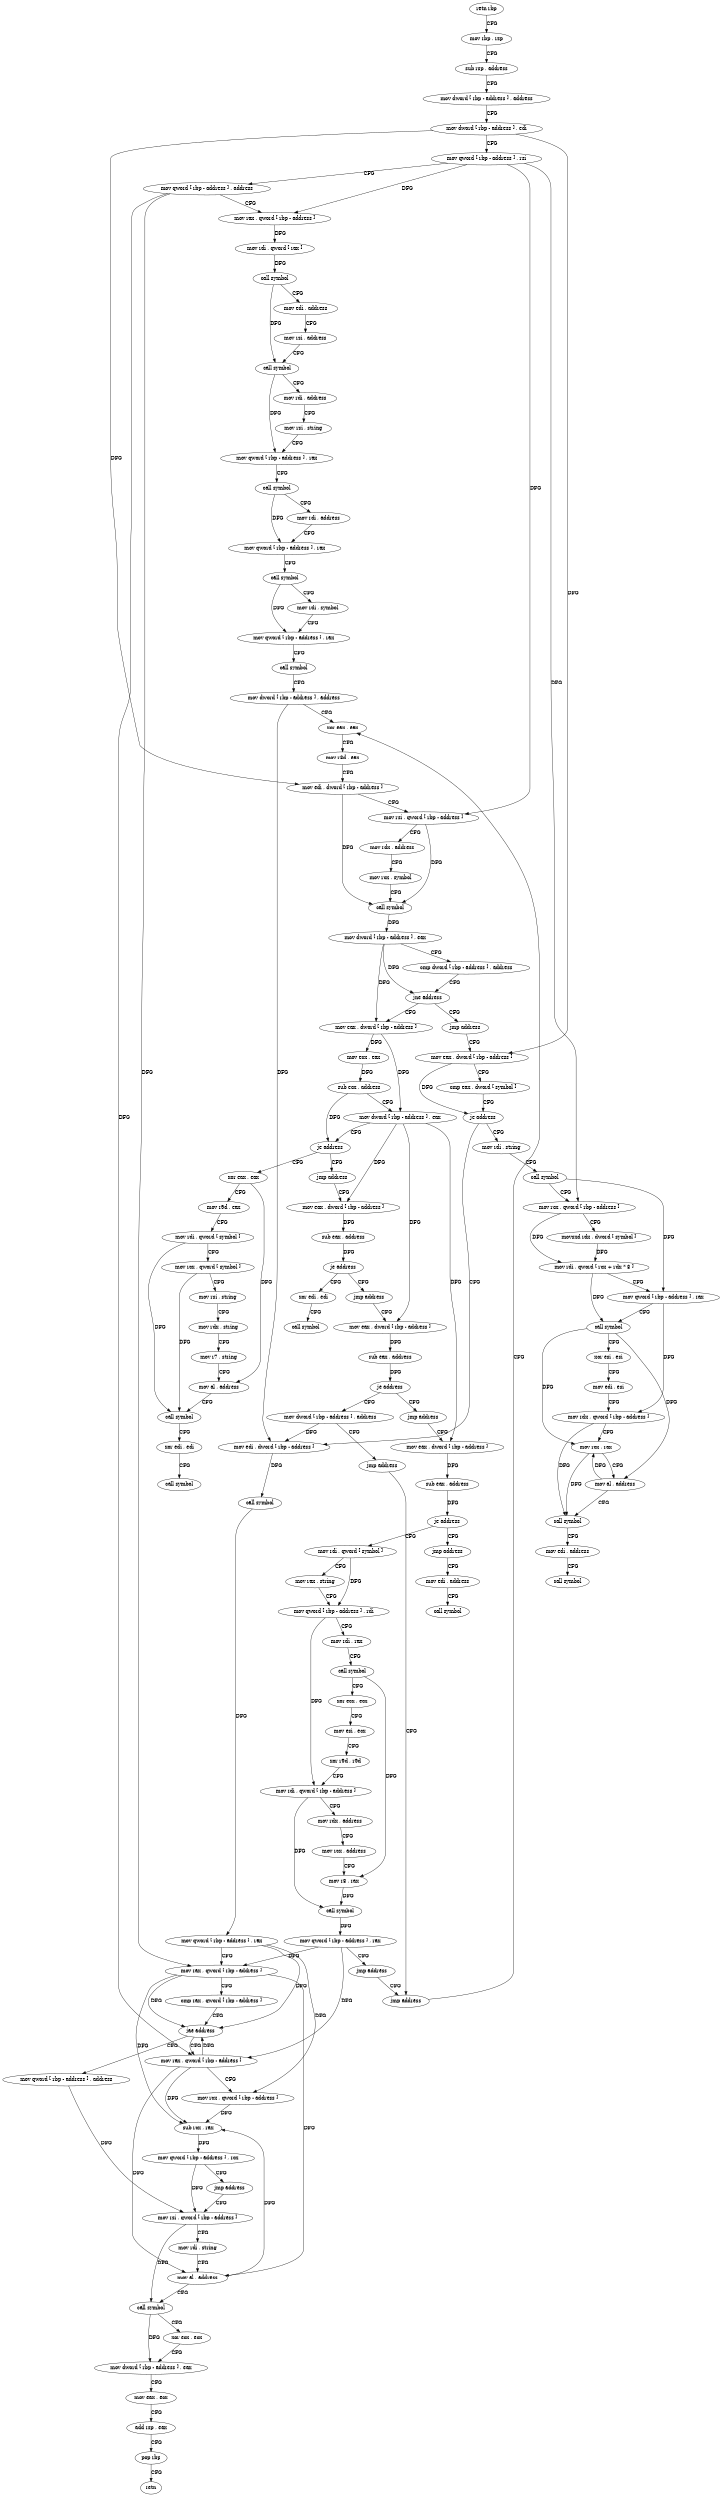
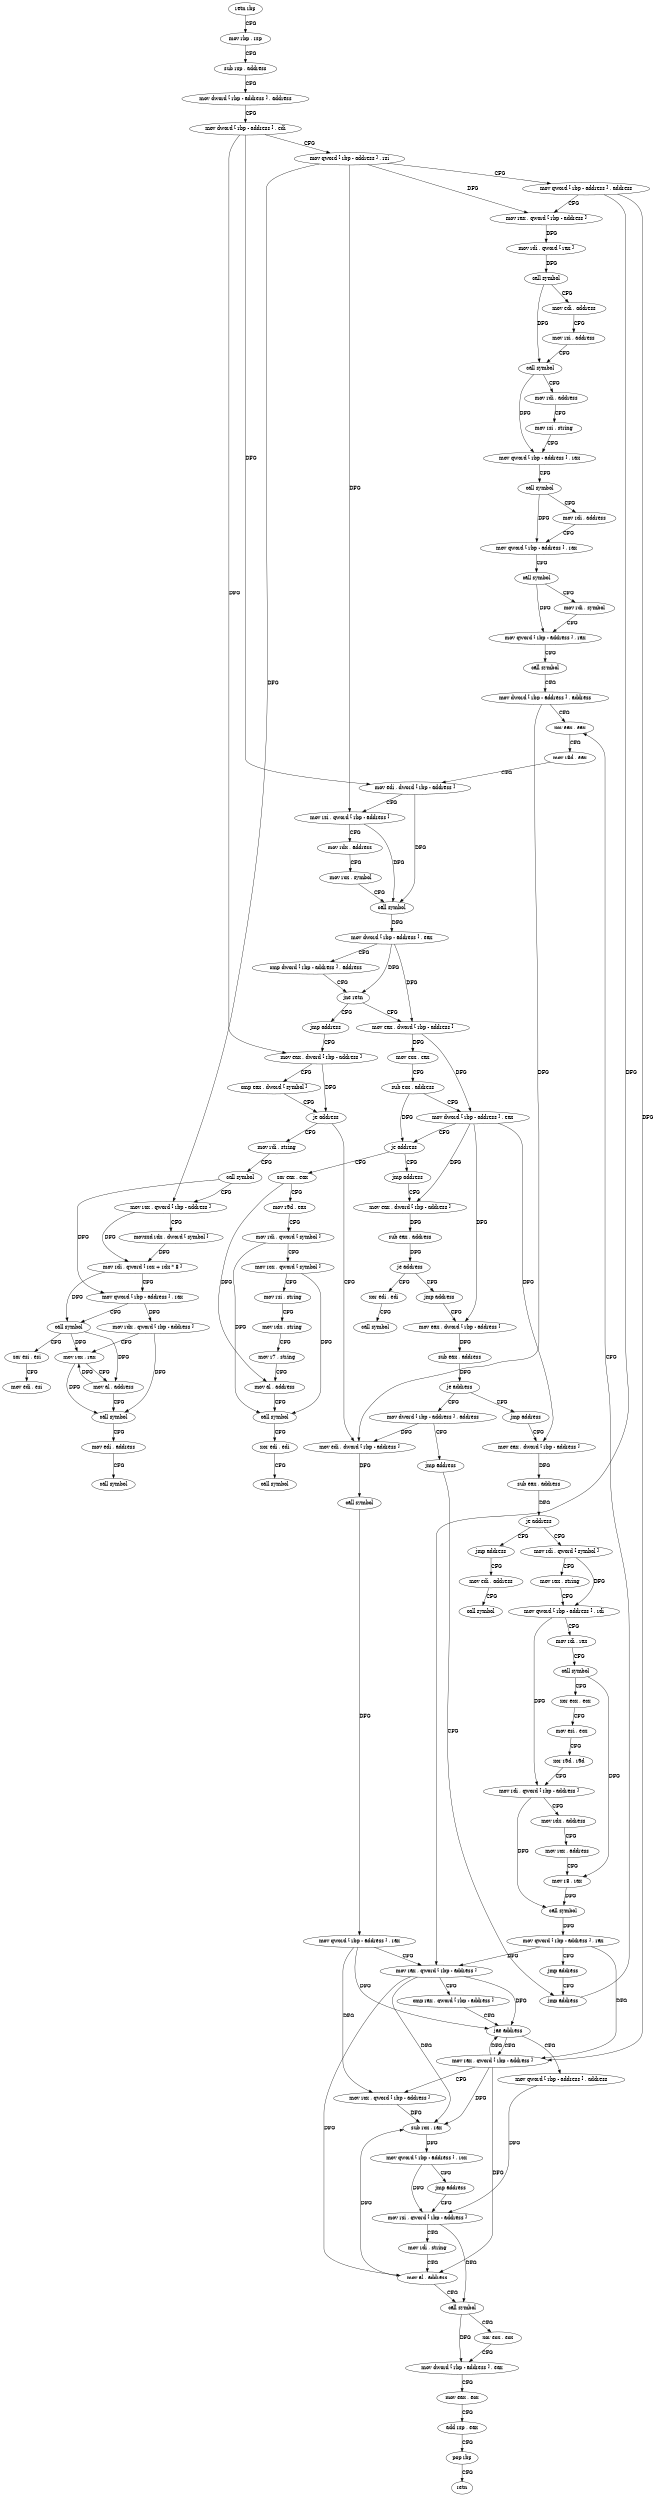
  digraph {
    n1 [label="retn rbp"]
    n2 [label="mov rbp , rsp"]
    n3 [label="sub rsp , address"]
    n4 [label="mov dword [ rbp - address ] , address"]
    n5 [label="mov dword [ rbp - address ] , edi"]
    n6 [label="mov qword [ rbp - address ] , rsi"]
    n7 [label="mov eax , dword [ rbp - address ]"]
    n8 [label="mov edi , dword [ rbp - address ]"]
    n9 [label="mov qword [ rbp - address ] , address"]
    n10 [label="mov rax , qword [ rbp - address ]"]
    n11 [label="mov rcx , qword [ rbp - address ]"]
    n12 [label="mov rsi , qword [ rbp - address ]"]
    n13 [label="cmp eax , dword [ symbol ]"]
    n14 [label="je address"]
    n15 [label="call symbol"]
    n16 [label="mov rax , qword [ rbp - address ]"]
    n17 [label="mov rax , qword [ rbp - address ]"]
    n18 [label="mov rdi , qword [ rax ]"]
    n19 [label="movsxd rdx , dword [ symbol ]"]
    n20 [label="mov rdi , qword [ rcx + rdx * 8 ]"]
    n21 [label="mov rdx , address"]
    n22 [label="jae address"]
    n23 [label="cmp rax , qword [ rbp - address ]"]
    n24 [label="sub rcx , rax"]
    n25 [label="mov al , address"]
    n26 [label="mov rcx , qword [ rbp - address ]"]
    n27 [label="call symbol"]
    n28 [label="mov edi , address"]
    n29 [label="call symbol"]
    n30 [label="mov rsi , address"]
    n31 [label="mov rdi , address"]
    n32 [label="mov qword [ rbp - address ] , rax"]
    n33 [label="mov rsi , string"]
    n34 [label="call symbol"]
    n35 [label="mov rdi , address"]
    n36 [label="mov qword [ rbp - address ] , rax"]
    n37 [label="call symbol"]
    n38 [label="mov rdi , symbol"]
    n39 [label="mov qword [ rbp - address ] , rax"]
    n40 [label="call symbol"]
    n41 [label="mov dword [ rbp - address ] , address"]
    n42 [label="xor eax , eax"]
    n43 [label="mov edi , dword [ rbp - address ]"]
    n44 [label="mov r8d , eax"]
    n45 [label="call symbol"]
    n46 [label="mov eax , dword [ rbp - address ]"]
    n47 [label="mov ecx , eax"]
    n48 [label="mov dword [ rbp - address ] , eax"]
    n49 [label="sub ecx , address"]
    n50 [label="je address"]
    n51 [label="mov eax , dword [ rbp - address ]"]
    n52 [label="mov eax , dword [ rbp - address ]"]
    n53 [label="mov eax , dword [ rbp - address ]"]
    n54 [label="xor eax , eax"]
    n55 [label="jmp address"]
    n56 [label="sub eax , address"]
    n57 [label="sub eax , address"]
    n58 [label="sub eax , address"]
    n59 [label="mov r9d , eax"]
    n60 [label="mov al , address"]
    n61 [label="mov rdi , qword [ symbol ]"]
    n62 [label="call symbol"]
    n63 [label="jmp address"]
    n64 [label="mov rdi , string"]
    n65 [label="mov rcx , qword [ symbol ]"]
    n66 [label="mov rsi , string"]
    n67 [label="xor edi , edi"]
    n68 [label="mov rdx , string"]
    n69 [label="mov r7 , string"]
    n70 [label="call symbol"]
    n71 [label="je address"]
    n72 [label="call symbol"]
    n73 [label="mov qword [ rbp - address ] , rax"]
    n74 [label="mov qword [ rbp - address ] , rax"]
    n75 [label="xor edi , edi"]
    n76 [label="jmp address"]
    n77 [label="call symbol"]
    n78 [label="mov qword [ rbp - address ] , address"]
    n79 [label="mov qword [ rbp - address ] , rcx"]
    n80 [label="call symbol"]
    n81 [label="mov rsi , qword [ rbp - address ]"]
    n82 [label="mov rdi , string"]
    n83 [label="call symbol"]
    n84 [label="mov rdx , qword [ rbp - address ]"]
    n85 [label="xor esi , esi"]
    n86 [label="mov rcx , rax"]
    n87 [label="mov al , address"]
    n88 [label="call symbol"]
    n89 [label="mov edi , esi"]
    n90 [label="mov edi , address"]
    n91 [label="call symbol"]
    n92 [label="je address"]
    n93 [label="xor ecx , ecx"]
    n94 [label="mov dword [ rbp - address ] , eax"]
    n95 [label="jmp address"]
    n96 [label="mov dword [ rbp - address ] , address"]
    n97 [label="jmp address"]
    n98 [label="jmp address"]
    n99 [label="jmp address"]
    n100 [label="mov eax , ecx"]
    n101 [label="add rsp , eax"]
    n102 [label="pop rbp"]
    n103 [label=retn]
    n104 [label="je address"]
    n105 [label="mov rdi , qword [ symbol ]"]
    n106 [label="jmp address"]
    n107 [label="mov rax , string"]
    n108 [label="mov qword [ rbp - address ] , rdi"]
    n109 [label="mov edi , address"]
    n110 [label="mov rdi , rax"]
    n111 [label="mov rdi , qword [ rbp - address ]"]
    n112 [label="call symbol"]
    n113 [label="mov dword [ rbp - address ] , eax"]
    n114 [label="mov rcx , symbol"]
    n115 [label="cmp dword [ rbp - address ] , address"]
-   n116 [label="jne address"]
+   n116 [label="jne retn"]
    n117 [label="call symbol"]
    n118 [label="mov rdx , address"]
    n119 [label="call symbol"]
    n120 [label="xor ecx , ecx"]
    n121 [label="mov r8 , rax"]
    n122 [label="mov esi , ecx"]
    n123 [label="xor r9d , r9d"]
    n124 [label="mov rcx , address"]
    n125 [label="mov qword [ rbp - address ] , rax"]
    n126 [label="jmp address"]
    n1 -> n2 [label=CFG]
    n2 -> n3 [label=CFG]
    n3 -> n4 [label=CFG]
    n4 -> n5 [label=CFG]
    n5 -> n6 [label=CFG]
    n5 -> n7 [label=DFG]
    n5 -> n8 [label=DFG]
    n6 -> n9 [label=CFG]
    n6 -> n10 [label=DFG]
    n6 -> n11 [label=DFG]
    n6 -> n12 [label=DFG]
    n7 -> n13 [label=CFG]
    n7 -> n14 [label=DFG]
    n8 -> n12 [label=CFG]
    n8 -> n15 [label=DFG]
    n9 -> n10 [label=CFG]
    n9 -> n16 [label=DFG]
    n9 -> n17 [label=DFG]
    n10 -> n18 [label=DFG]
    n11 -> n19 [label=CFG]
    n11 -> n20 [label=DFG]
    n12 -> n15 [label=DFG]
    n12 -> n21 [label=CFG]
    n13 -> n14 [label=CFG]
    n14 -> n43 [label=CFG]
    n14 -> n64 [label=CFG]
    n15 -> n113 [label=DFG]
    n16 -> n22 [label=DFG]
    n16 -> n23 [label=CFG]
    n16 -> n24 [label=DFG]
    n16 -> n25 [label=DFG]
    n17 -> n22 [label=DFG]
    n17 -> n24 [label=DFG]
    n17 -> n25 [label=DFG]
    n17 -> n26 [label=CFG]
    n18 -> n27 [label=DFG]
    n19 -> n20 [label=DFG]
    n20 -> n74 [label=CFG]
    n20 -> n83 [label=DFG]
    n21 -> n114 [label=CFG]
    n22 -> n17 [label=CFG]
    n22 -> n78 [label=CFG]
    n23 -> n22 [label=CFG]
    n24 -> n79 [label=DFG]
    n25 -> n24 [label=DFG]
    n25 -> n80 [label=CFG]
    n26 -> n24 [label=DFG]
    n27 -> n28 [label=CFG]
    n27 -> n29 [label=DFG]
    n28 -> n30 [label=CFG]
    n29 -> n31 [label=CFG]
    n29 -> n32 [label=DFG]
    n30 -> n29 [label=CFG]
    n31 -> n33 [label=CFG]
    n32 -> n34 [label=CFG]
    n33 -> n32 [label=CFG]
    n34 -> n35 [label=CFG]
    n34 -> n36 [label=DFG]
    n35 -> n36 [label=CFG]
    n36 -> n37 [label=CFG]
    n37 -> n38 [label=CFG]
    n37 -> n39 [label=DFG]
    n38 -> n39 [label=CFG]
    n39 -> n40 [label=CFG]
    n40 -> n41 [label=CFG]
    n41 -> n42 [label=CFG]
    n41 -> n43 [label=DFG]
    n42 -> n44 [label=CFG]
    n43 -> n45 [label=DFG]
    n44 -> n8 [label=CFG]
    n45 -> n73 [label=DFG]
    n46 -> n47 [label=DFG]
    n46 -> n48 [label=DFG]
-   n47 -> n49 [label=DFG]
+   n47 -> n49 [label=CFG]
    n48 -> n50 [label=CFG]
    n48 -> n51 [label=DFG]
    n48 -> n52 [label=DFG]
    n48 -> n53 [label=DFG]
    n49 -> n48 [label=CFG]
    n49 -> n50 [label=DFG]
    n50 -> n54 [label=CFG]
    n50 -> n55 [label=CFG]
    n51 -> n56 [label=DFG]
    n52 -> n57 [label=DFG]
    n53 -> n58 [label=DFG]
    n54 -> n59 [label=CFG]
    n54 -> n60 [label=DFG]
    n55 -> n51 [label=CFG]
    n56 -> n71 [label=DFG]
    n57 -> n92 [label=DFG]
    n58 -> n104 [label=DFG]
    n59 -> n61 [label=CFG]
    n60 -> n62 [label=CFG]
    n61 -> n62 [label=DFG]
    n61 -> n65 [label=CFG]
    n62 -> n67 [label=CFG]
    n63 -> n7 [label=CFG]
    n64 -> n72 [label=CFG]
    n65 -> n62 [label=DFG]
    n65 -> n66 [label=CFG]
    n66 -> n68 [label=CFG]
    n67 -> n70 [label=CFG]
    n68 -> n69 [label=CFG]
    n69 -> n60 [label=CFG]
    n71 -> n75 [label=CFG]
    n71 -> n76 [label=CFG]
    n72 -> n11 [label=CFG]
    n72 -> n74 [label=DFG]
    n73 -> n16 [label=CFG]
    n73 -> n22 [label=DFG]
    n73 -> n26 [label=DFG]
    n74 -> n83 [label=CFG]
    n74 -> n84 [label=DFG]
    n75 -> n77 [label=CFG]
    n76 -> n52 [label=CFG]
    n78 -> n81 [label=DFG]
    n79 -> n81 [label=DFG]
    n79 -> n95 [label=CFG]
    n80 -> n93 [label=CFG]
    n80 -> n94 [label=DFG]
    n81 -> n80 [label=DFG]
    n81 -> n82 [label=CFG]
    n82 -> n25 [label=CFG]
    n83 -> n85 [label=CFG]
    n83 -> n86 [label=DFG]
    n83 -> n87 [label=DFG]
    n84 -> n86 [label=CFG]
    n84 -> n88 [label=DFG]
    n85 -> n89 [label=CFG]
    n86 -> n87 [label=CFG]
    n86 -> n88 [label=DFG]
    n87 -> n86 [label=DFG]
    n87 -> n88 [label=CFG]
    n88 -> n90 [label=CFG]
-   n89 -> n84 [label=CFG]
    n90 -> n91 [label=CFG]
    n92 -> n96 [label=CFG]
    n92 -> n97 [label=CFG]
    n93 -> n94 [label=CFG]
    n94 -> n100 [label=CFG]
    n95 -> n81 [label=CFG]
    n96 -> n43 [label=DFG]
    n96 -> n98 [label=CFG]
    n97 -> n53 [label=CFG]
    n98 -> n99 [label=CFG]
    n99 -> n42 [label=CFG]
    n100 -> n101 [label=CFG]
    n101 -> n102 [label=CFG]
    n102 -> n103 [label=CFG]
    n104 -> n105 [label=CFG]
    n104 -> n106 [label=CFG]
    n105 -> n107 [label=CFG]
    n105 -> n108 [label=DFG]
    n106 -> n109 [label=CFG]
    n107 -> n108 [label=CFG]
    n108 -> n110 [label=CFG]
    n108 -> n111 [label=DFG]
    n109 -> n112 [label=CFG]
    n110 -> n117 [label=CFG]
    n111 -> n118 [label=CFG]
    n111 -> n119 [label=DFG]
    n113 -> n46 [label=DFG]
    n113 -> n115 [label=CFG]
    n113 -> n116 [label=DFG]
    n114 -> n15 [label=CFG]
    n115 -> n116 [label=CFG]
    n116 -> n46 [label=CFG]
    n116 -> n63 [label=CFG]
    n117 -> n120 [label=CFG]
    n117 -> n121 [label=DFG]
    n118 -> n124 [label=CFG]
    n119 -> n125 [label=DFG]
    n120 -> n122 [label=CFG]
    n121 -> n119 [label=DFG]
    n122 -> n123 [label=CFG]
    n123 -> n111 [label=CFG]
    n124 -> n121 [label=CFG]
    n125 -> n16 [label=DFG]
    n125 -> n17 [label=DFG]
    n125 -> n126 [label=CFG]
    n126 -> n99 [label=CFG]
  }
